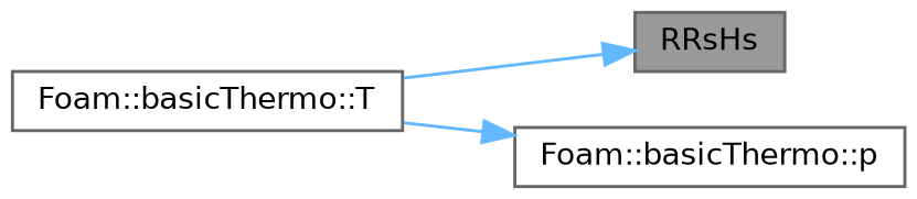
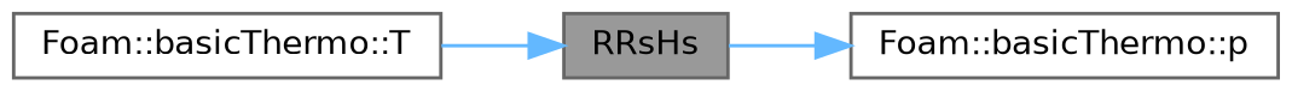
  digraph {
    rankdir=LR
    node [color=grey40 fillcolor=white fontname=Helvetica fontsize=10 shape=box style=filled]
    edge [color=steelblue1 fontname=Helvetica fontsize=10 labelfontname=Helvetica labelfontsize=10 style=solid]
    n1 [color=gray40 fillcolor=grey60 fontcolor=black height=0.2 label=RRsHs width=0.4]
    n2 [height=0.2 label="Foam::basicThermo::p" width=0.4]
    n3 [height=0.2 label="Foam::basicThermo::T" width=0.4]
-   n3 -> n2
+   n1 -> n2
    n3 -> n1
  }
